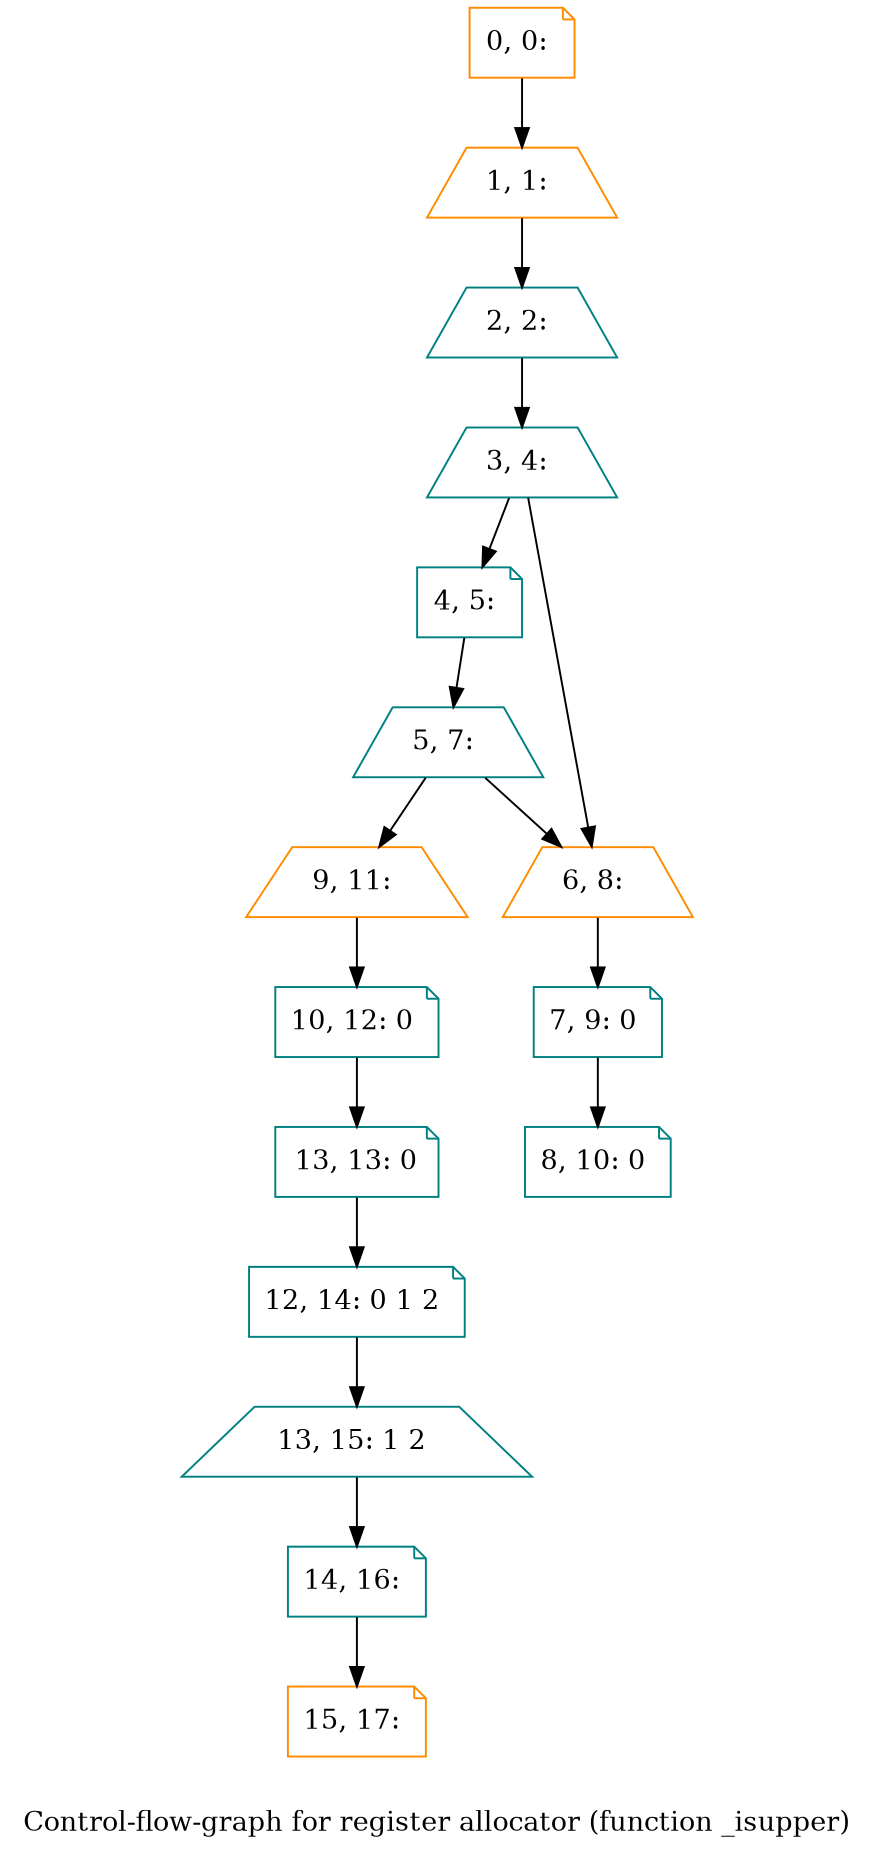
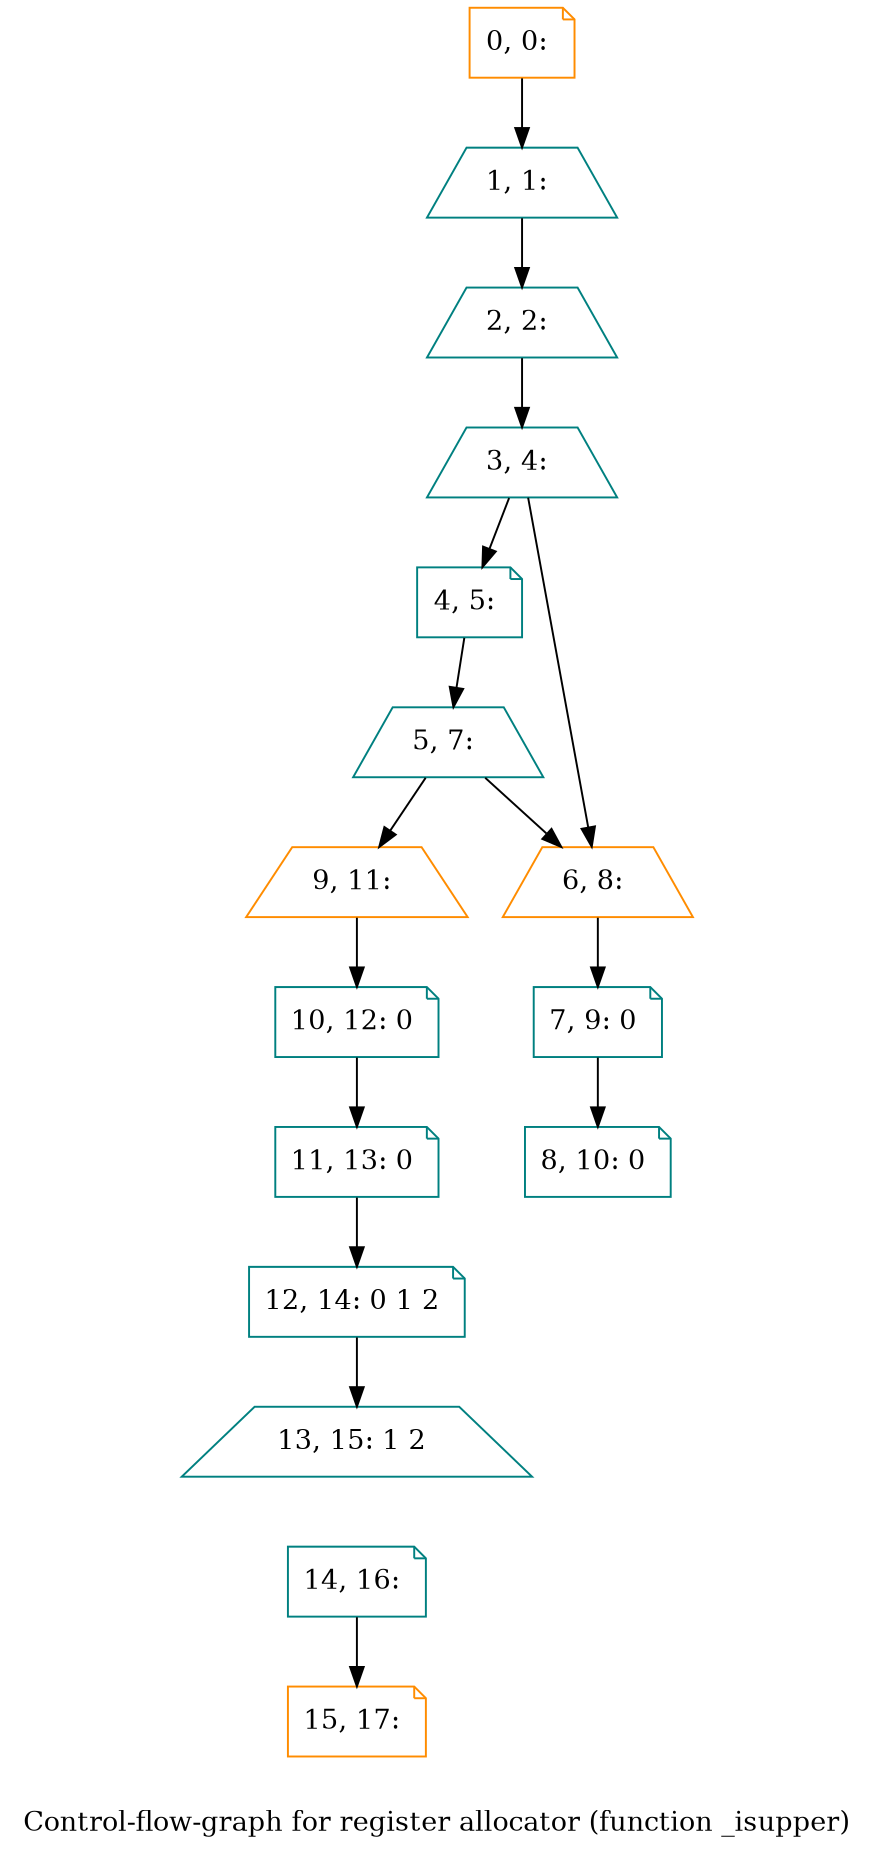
  digraph {
    label="Control-flow-graph for register allocator (function _isupper)"
    node [color=teal shape=note]
    n1 [color=darkorange label="0, 0: "]
-   n2 [color=darkorange label="1, 1: " shape=trapezium]
+   n2 [label="1, 1: " shape=trapezium]
    n3 [label="2, 2: " shape=trapezium]
    n4 [label="3, 4: " shape=trapezium]
    n5 [label="4, 5: "]
    n6 [color=darkorange label="6, 8: " shape=trapezium]
    n7 [label="5, 7: " shape=trapezium]
    n8 [label="7, 9: 0 "]
    n9 [color=darkorange label="9, 11: " shape=trapezium]
    n10 [label="10, 12: 0 "]
    n11 [label="8, 10: 0 "]
-   n12 [label="13, 13: 0"]
+   n12 [label="11, 13: 0 "]
    n13 [label="12, 14: 0 1 2 "]
    n14 [label="13, 15: 1 2 " shape=trapezium]
    n15 [label="14, 16: "]
    n16 [color=darkorange label="15, 17: "]
    n1 -> n2
    n2 -> n3
    n3 -> n4
    n4 -> n5
    n4 -> n6
    n5 -> n7
    n6 -> n8
    n7 -> n6
    n7 -> n9
    n8 -> n11
    n9 -> n10
    n10 -> n12
    n12 -> n13
    n13 -> n14
-   n14 -> n15
    n15 -> n16
  }
